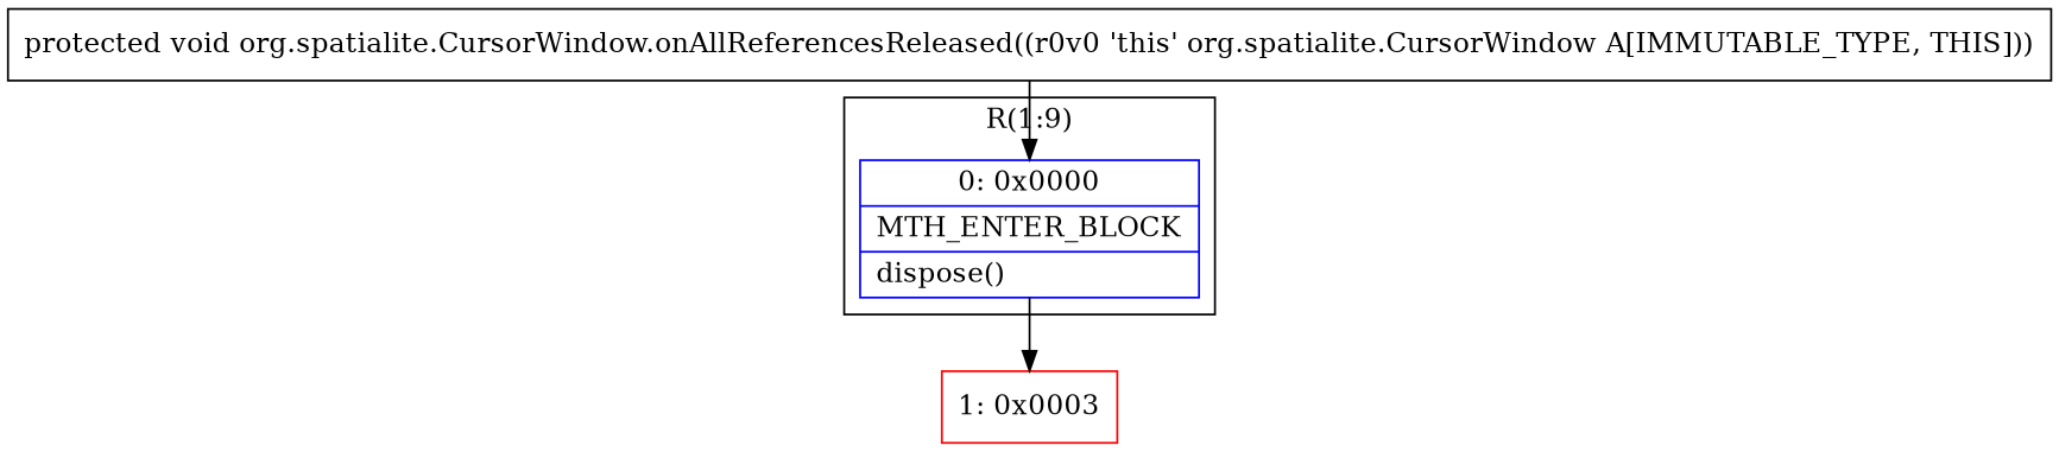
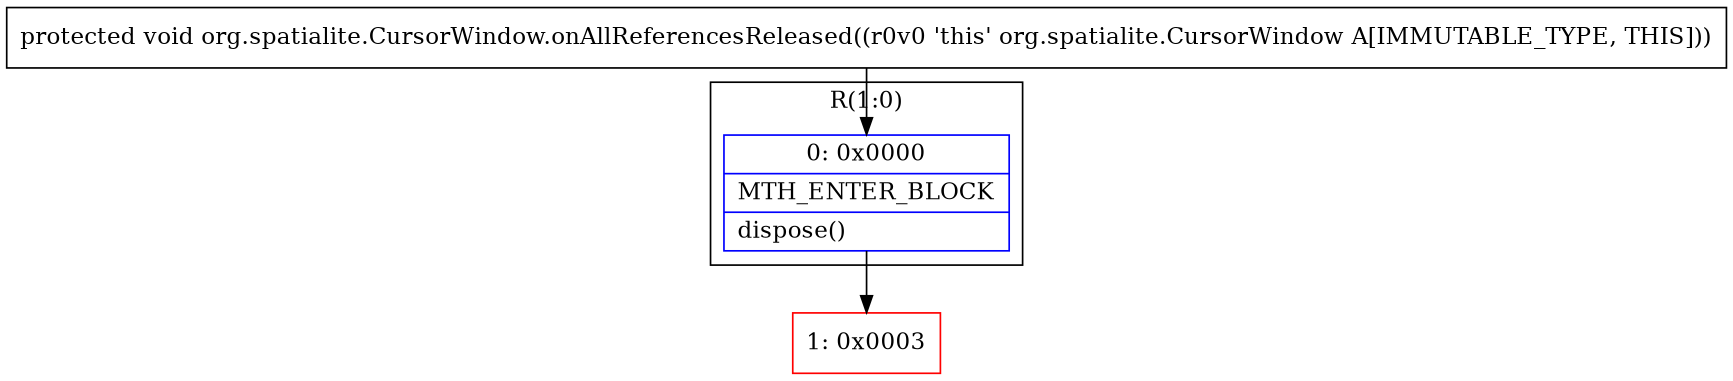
  digraph {
    node [shape=record]
    n1 [color=blue label="{0\:\ 0x0000|MTH_ENTER_BLOCK\l|dispose()\l}"]
    n2 [color=red label="{1\:\ 0x0003}"]
    n3 [label="{protected void org.spatialite.CursorWindow.onAllReferencesReleased((r0v0 'this' org.spatialite.CursorWindow A[IMMUTABLE_TYPE, THIS])) }"]
    subgraph cluster_1 {
-     label="R(1:9)"
+     label="R(1:0)"
      n1
    }
    n1 -> n2
    n3 -> n1
  }
